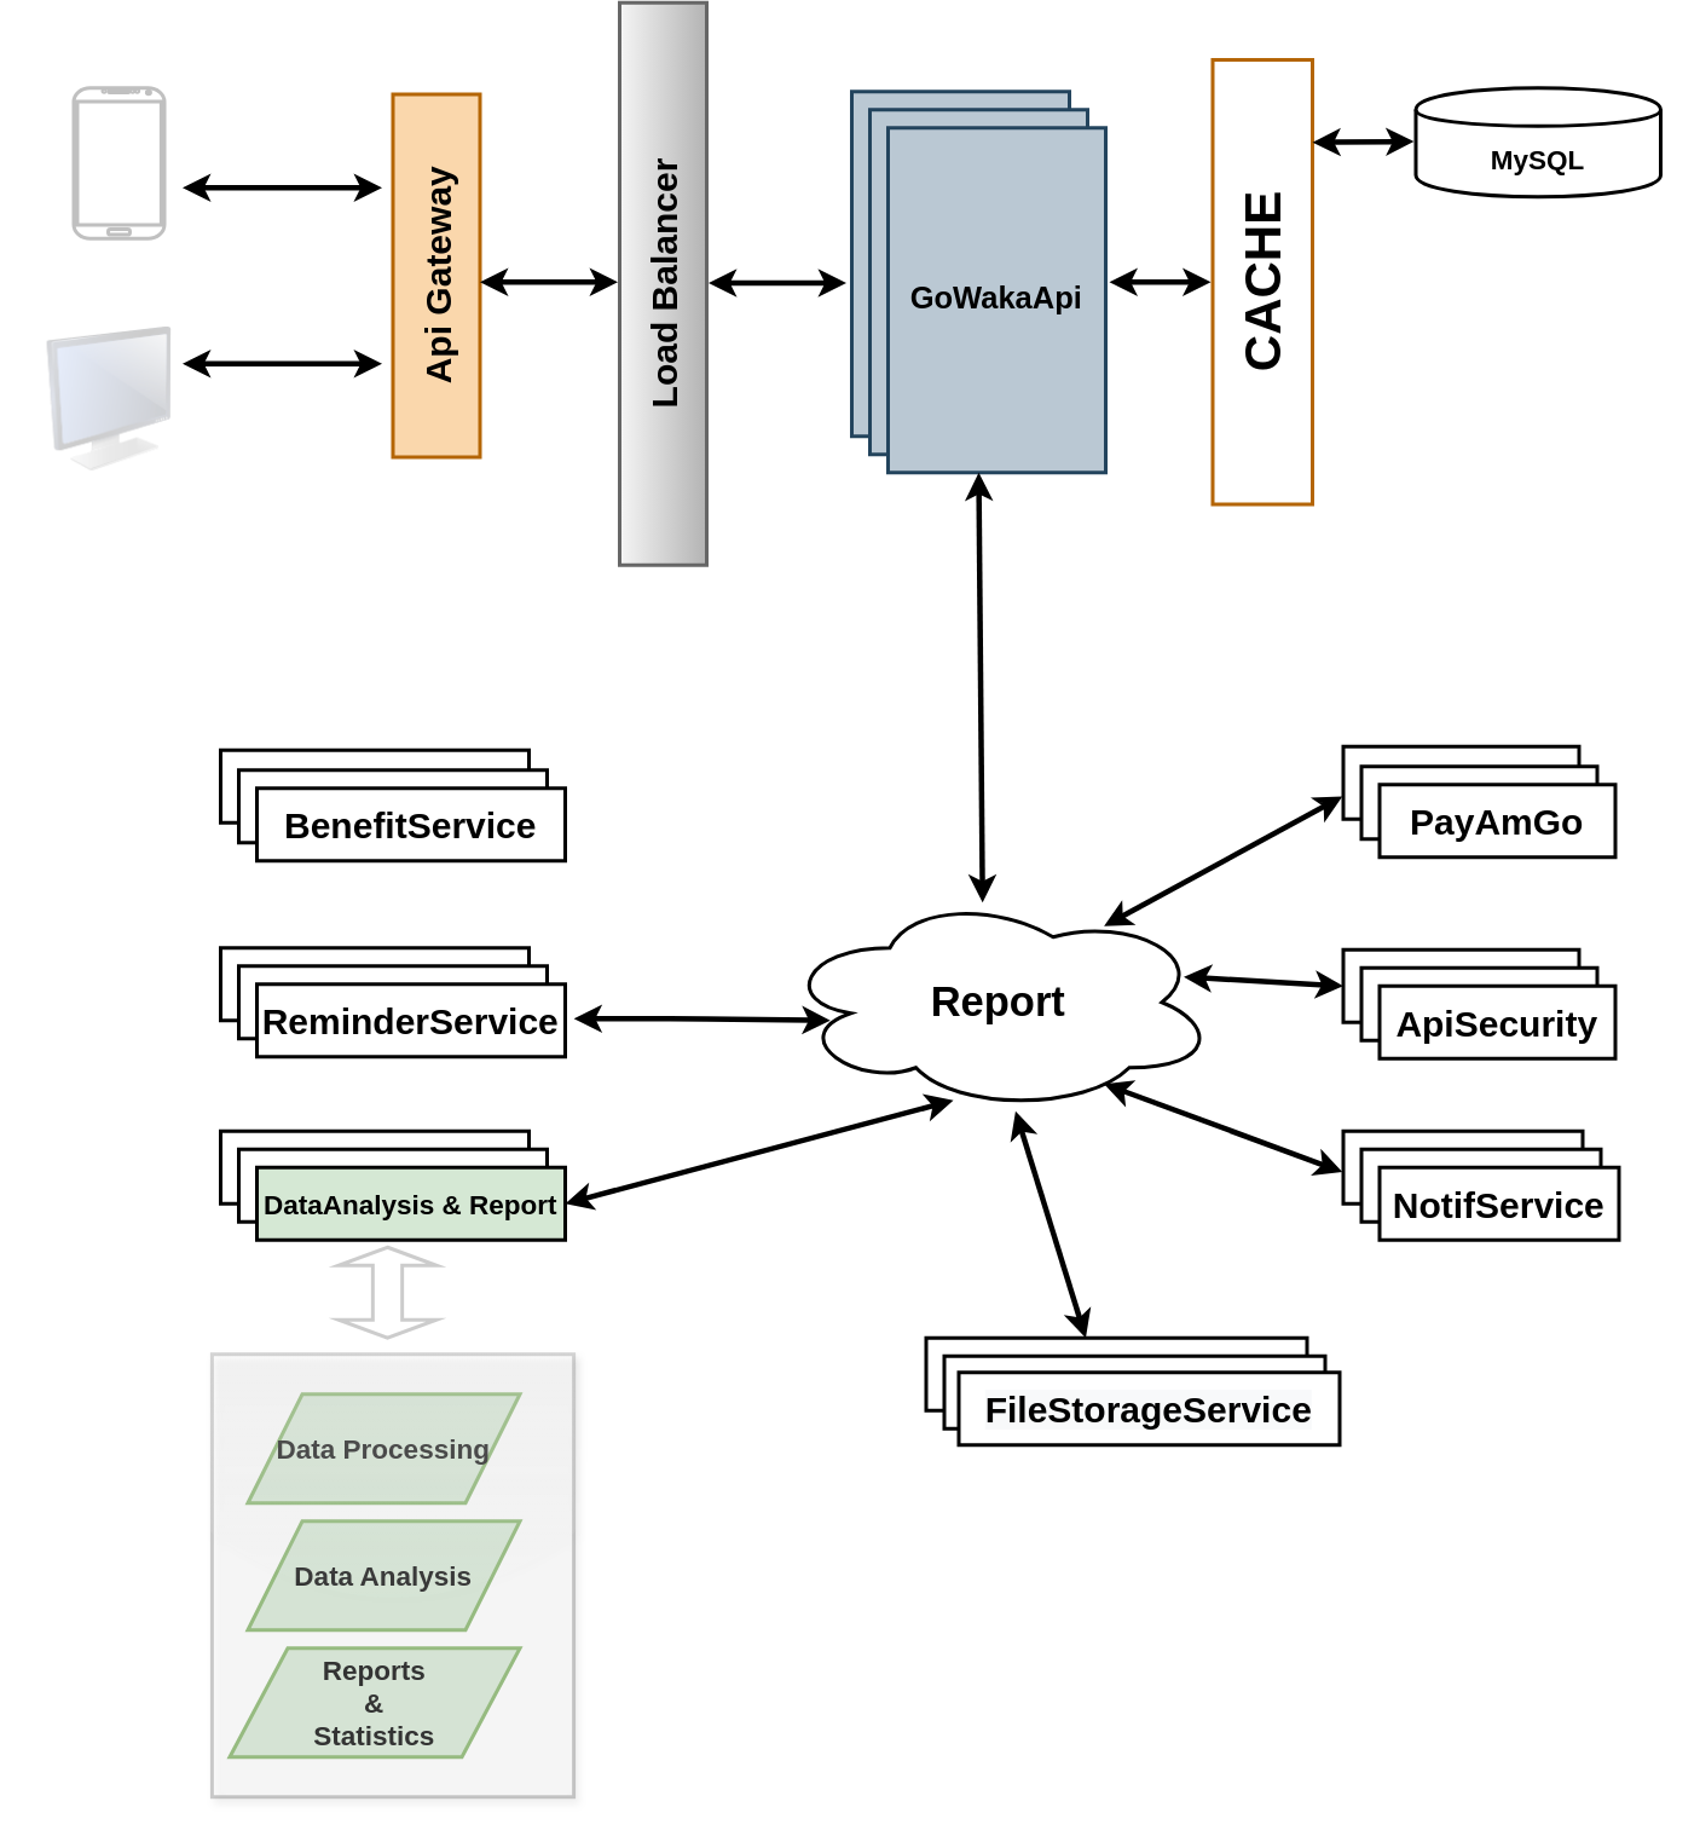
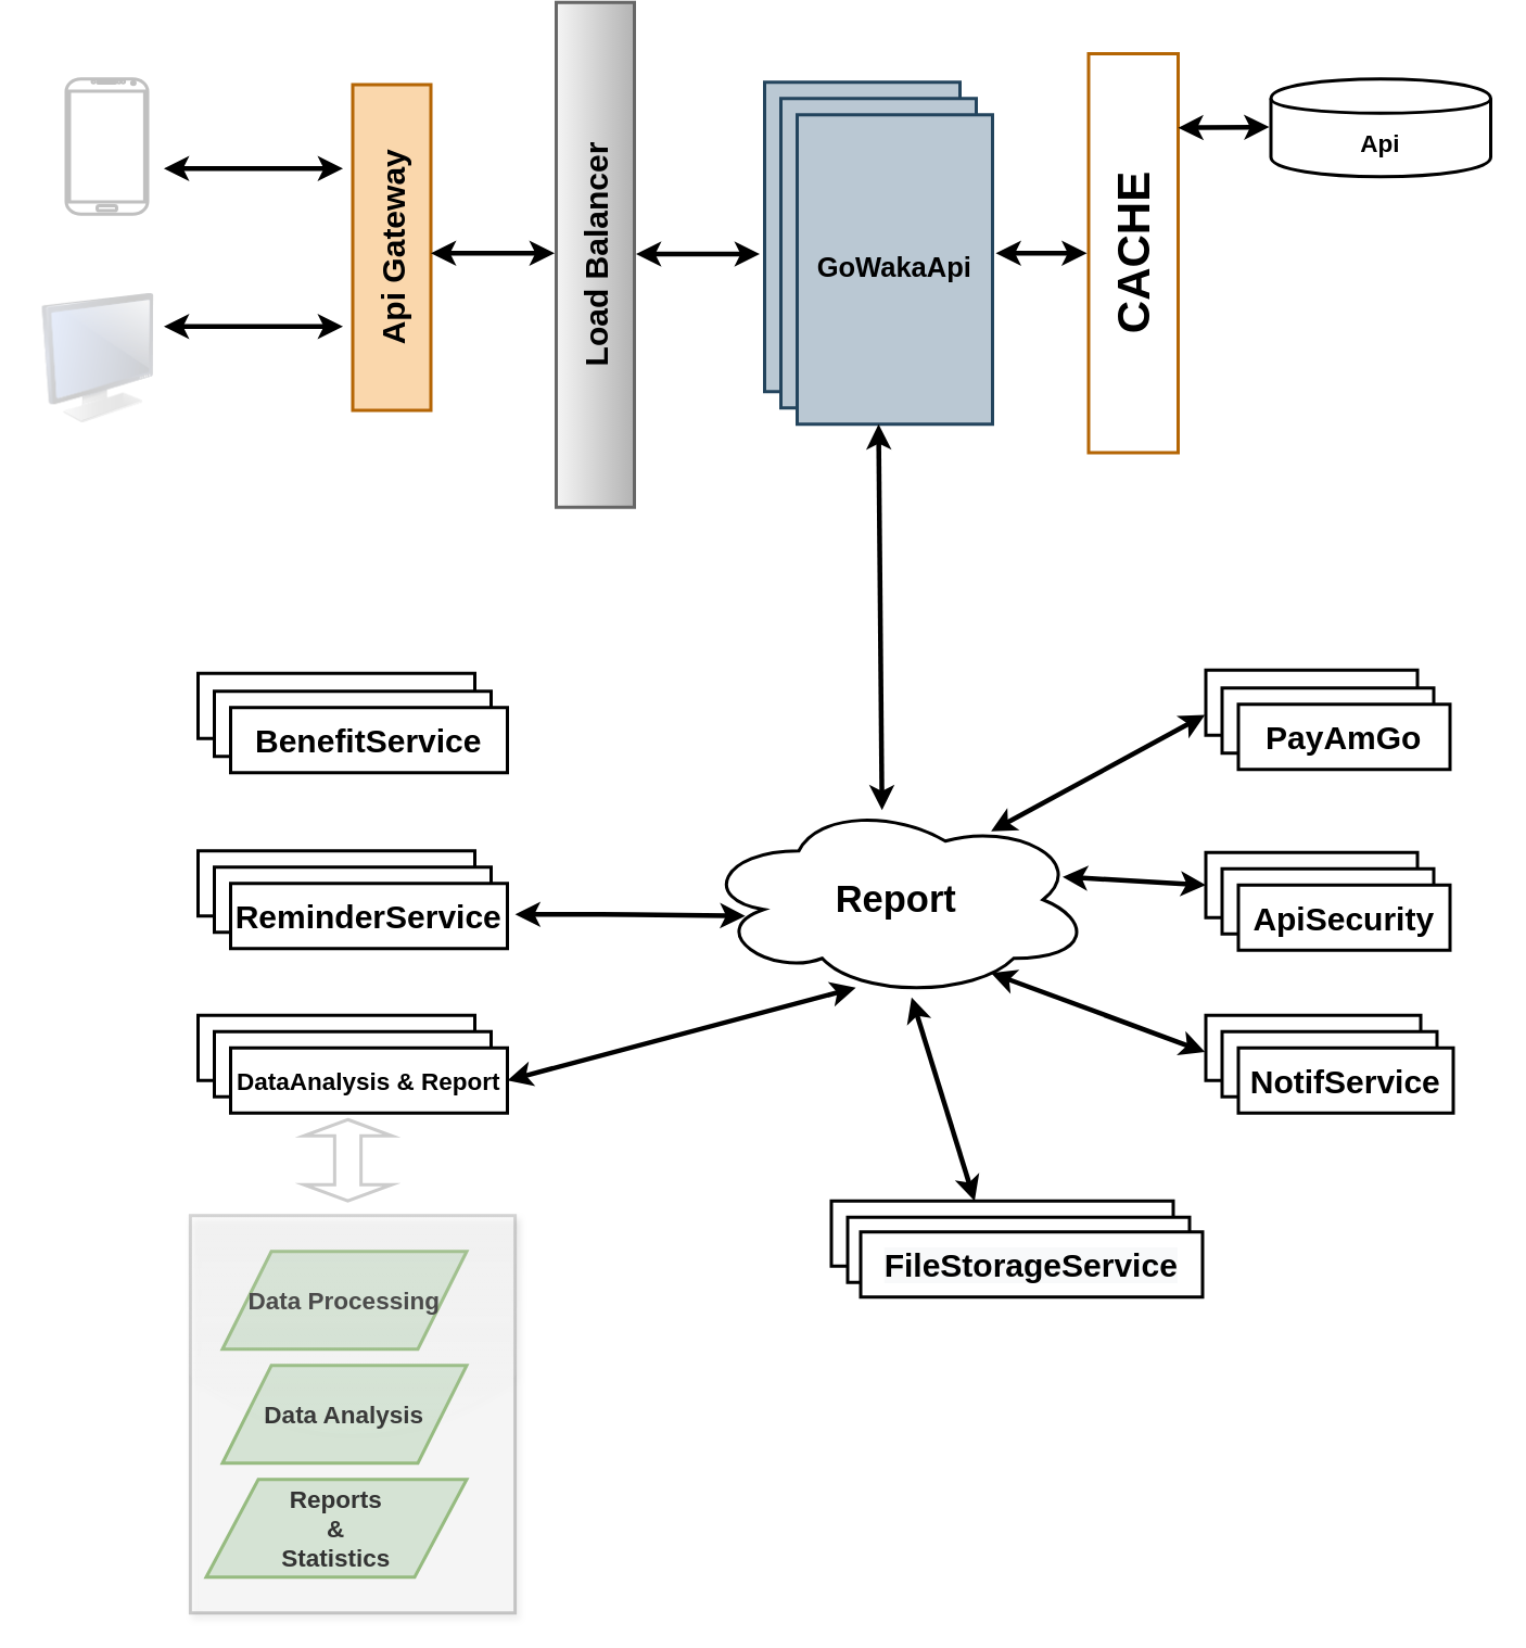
  <mxCell id="0" />
  <mxCell id="1" parent="0" />
  <mxCell id="2" value="&lt;b&gt;&lt;font style=&quot;font-size: 20px&quot;&gt;Load Balancer&lt;/font&gt;&lt;/b&gt;" style="rounded=0;whiteSpace=wrap;html=1;strokeWidth=2;fillColor=#f5f5f5;strokeColor=#666666;rotation=-90;gradientColor=#b3b3b3;" parent="1" vertex="1"><mxGeometry x="210" y="104" width="310" height="48" as="geometry" /></mxCell>
  <mxCell id="3" value="" style="verticalLabelPosition=bottom;verticalAlign=top;html=1;shadow=0;dashed=0;strokeWidth=2;shape=mxgraph.android.phone2;strokeColor=#c0c0c0;" parent="1" vertex="1"><mxGeometry x="40" y="20" width="50" height="83" as="geometry" /></mxCell>
  <mxCell id="4" value="" style="rounded=0;whiteSpace=wrap;html=1;strokeWidth=2;fillColor=#bac8d3;strokeColor=#23445d;" parent="1" vertex="1"><mxGeometry x="469" y="22" width="120" height="190" as="geometry" /></mxCell>
  <mxCell id="5" value="" style="rounded=0;whiteSpace=wrap;html=1;strokeWidth=2;fillColor=#bac8d3;strokeColor=#23445d;" parent="1" vertex="1"><mxGeometry x="479" y="32" width="120" height="190" as="geometry" /></mxCell>
  <mxCell id="6" value="&lt;b&gt;&lt;font style=&quot;font-size: 17px&quot;&gt;GoWakaApi&lt;/font&gt;&lt;/b&gt;" style="rounded=0;whiteSpace=wrap;html=1;strokeWidth=2;fillColor=#bac8d3;strokeColor=#23445d;" parent="1" vertex="1"><mxGeometry x="489" y="42" width="120" height="190" as="geometry" /></mxCell>
  <mxCell id="7" value="&lt;b&gt;&lt;font style=&quot;font-size: 28px&quot;&gt;CACHE&lt;/font&gt;&lt;/b&gt;" style="rounded=0;whiteSpace=wrap;html=1;rotation=-90;strokeWidth=2;fillColor=#ffffff;strokeColor=#b46504;" parent="1" vertex="1"><mxGeometry x="573" y="99.5" width="245" height="55" as="geometry" /></mxCell>
- <mxCell id="8" value="&lt;b&gt;&lt;font style=&quot;font-size: 15px&quot;&gt;MySQL&lt;/font&gt;&lt;/b&gt;" style="shape=cylinder;whiteSpace=wrap;html=1;boundedLbl=1;backgroundOutline=1;strokeWidth=2;" parent="1" vertex="1"><mxGeometry x="780" y="20" width="135" height="60" as="geometry" /></mxCell>
+ <mxCell id="8" value="&lt;b&gt;&lt;font style=&quot;font-size: 15px&quot;&gt;Api&lt;/font&gt;&lt;/b&gt;" style="shape=cylinder;whiteSpace=wrap;html=1;boundedLbl=1;backgroundOutline=1;strokeWidth=2;" parent="1" vertex="1"><mxGeometry x="780" y="20" width="135" height="60" as="geometry" /></mxCell>
  <mxCell id="9" value="&lt;b&gt;&lt;font style=&quot;font-size: 20px&quot;&gt;PayAmGo&lt;/font&gt;&lt;/b&gt;" style="rounded=0;whiteSpace=wrap;html=1;strokeWidth=2;" parent="1" vertex="1"><mxGeometry x="740" y="383" width="130" height="40" as="geometry" /></mxCell>
  <mxCell id="10" value="&lt;b&gt;&lt;font style=&quot;font-size: 20px&quot;&gt;PayAmGo&lt;/font&gt;&lt;/b&gt;" style="rounded=0;whiteSpace=wrap;html=1;strokeWidth=2;" parent="1" vertex="1"><mxGeometry x="750" y="394" width="130" height="40" as="geometry" /></mxCell>
  <mxCell id="11" value="&lt;b&gt;&lt;font style=&quot;font-size: 20px&quot;&gt;PayAmGo&lt;/font&gt;&lt;/b&gt;" style="rounded=0;whiteSpace=wrap;html=1;strokeWidth=2;" parent="1" vertex="1"><mxGeometry x="760" y="404" width="130" height="40" as="geometry" /></mxCell>
  <mxCell id="12" value="" style="rounded=0;whiteSpace=wrap;html=1;strokeWidth=2;" parent="1" vertex="1"><mxGeometry x="740" y="495" width="130" height="40" as="geometry" /></mxCell>
  <mxCell id="13" value="" style="rounded=0;whiteSpace=wrap;html=1;strokeWidth=2;" parent="1" vertex="1"><mxGeometry x="750" y="505" width="130" height="40" as="geometry" /></mxCell>
  <mxCell id="14" value="&lt;b&gt;&lt;font style=&quot;font-size: 20px&quot;&gt;ApiSecurity&lt;/font&gt;&lt;/b&gt;" style="rounded=0;whiteSpace=wrap;html=1;strokeWidth=2;" parent="1" vertex="1"><mxGeometry x="760" y="515" width="130" height="40" as="geometry" /></mxCell>
  <mxCell id="15" value="" style="rounded=0;whiteSpace=wrap;html=1;strokeWidth=2;" parent="1" vertex="1"><mxGeometry x="740" y="595" width="132" height="40" as="geometry" /></mxCell>
  <mxCell id="16" value="" style="rounded=0;whiteSpace=wrap;html=1;strokeWidth=2;" parent="1" vertex="1"><mxGeometry x="750" y="605" width="132" height="40" as="geometry" /></mxCell>
  <mxCell id="17" value="&lt;font style=&quot;font-size: 20px&quot;&gt;&lt;b&gt;NotifService&lt;/b&gt;&lt;/font&gt;" style="rounded=0;whiteSpace=wrap;html=1;strokeWidth=2;" parent="1" vertex="1"><mxGeometry x="760" y="615" width="132" height="40" as="geometry" /></mxCell>
  <mxCell id="18" value="" style="rounded=0;whiteSpace=wrap;html=1;strokeWidth=2;" parent="1" vertex="1"><mxGeometry x="121" y="385" width="170" height="40" as="geometry" /></mxCell>
  <mxCell id="19" value="" style="rounded=0;whiteSpace=wrap;html=1;strokeWidth=2;" parent="1" vertex="1"><mxGeometry x="131" y="396" width="170" height="40" as="geometry" /></mxCell>
  <mxCell id="20" value="&lt;span style=&quot;font-size: 20px&quot;&gt;&lt;b&gt;BenefitService&lt;/b&gt;&lt;/span&gt;" style="rounded=0;whiteSpace=wrap;html=1;strokeWidth=2;" parent="1" vertex="1"><mxGeometry x="141" y="406" width="170" height="40" as="geometry" /></mxCell>
  <mxCell id="21" value="" style="rounded=0;whiteSpace=wrap;html=1;strokeWidth=2;" parent="1" vertex="1"><mxGeometry x="121" y="494" width="170" height="40" as="geometry" /></mxCell>
  <mxCell id="22" value="" style="rounded=0;whiteSpace=wrap;html=1;strokeWidth=2;" parent="1" vertex="1"><mxGeometry x="131" y="504" width="170" height="40" as="geometry" /></mxCell>
  <mxCell id="23" value="&lt;span style=&quot;font-size: 20px&quot;&gt;&lt;b&gt;ReminderService&lt;/b&gt;&lt;/span&gt;" style="rounded=0;whiteSpace=wrap;html=1;strokeWidth=2;" parent="1" vertex="1"><mxGeometry x="141" y="514" width="170" height="40" as="geometry" /></mxCell>
  <mxCell id="24" value="" style="rounded=0;whiteSpace=wrap;html=1;strokeWidth=2;" parent="1" vertex="1"><mxGeometry x="121" y="595" width="170" height="40" as="geometry" /></mxCell>
  <mxCell id="25" value="" style="rounded=0;whiteSpace=wrap;html=1;strokeWidth=2;" parent="1" vertex="1"><mxGeometry x="131" y="605" width="170" height="40" as="geometry" /></mxCell>
- <mxCell id="26" value="&lt;font style=&quot;font-size: 15px&quot;&gt;&lt;b&gt;DataAnalysis &amp;amp; Report&lt;/b&gt;&lt;/font&gt;" style="rounded=0;whiteSpace=wrap;html=1;strokeWidth=2;fillColor=#d5e8d4;" parent="1" vertex="1"><mxGeometry x="141" y="615" width="170" height="40" as="geometry" /></mxCell>
+ <mxCell id="26" value="&lt;font style=&quot;font-size: 15px&quot;&gt;&lt;b&gt;DataAnalysis &amp;amp; Report&lt;/b&gt;&lt;/font&gt;" style="rounded=0;whiteSpace=wrap;html=1;strokeWidth=2;" parent="1" vertex="1"><mxGeometry x="141" y="615" width="170" height="40" as="geometry" /></mxCell>
  <mxCell id="27" value="&lt;b&gt;&lt;font style=&quot;font-size: 23px&quot;&gt;Report&lt;/font&gt;&lt;/b&gt;" style="ellipse;shape=cloud;whiteSpace=wrap;html=1;strokeWidth=2;" parent="1" vertex="1"><mxGeometry x="430" y="464" width="240" height="120" as="geometry" /></mxCell>
  <mxCell id="28" value="&lt;font style=&quot;font-size: 15px&quot;&gt;&lt;b&gt;Data Analysis&lt;/b&gt;&lt;/font&gt;" style="shape=parallelogram;perimeter=parallelogramPerimeter;whiteSpace=wrap;html=1;strokeWidth=2;fillColor=#d5e8d4;strokeColor=#82b366;" parent="1" vertex="1"><mxGeometry x="136" y="810" width="150" height="60" as="geometry" /></mxCell>
  <mxCell id="29" value="&lt;b&gt;&lt;font style=&quot;font-size: 15px&quot;&gt;Data Processing&lt;/font&gt;&lt;/b&gt;" style="shape=parallelogram;perimeter=parallelogramPerimeter;whiteSpace=wrap;html=1;strokeWidth=2;fillColor=#d5e8d4;strokeColor=#82b366;" parent="1" vertex="1"><mxGeometry x="136" y="740" width="150" height="60" as="geometry" /></mxCell>
  <mxCell id="30" value="&lt;b style=&quot;font-size: 15px&quot;&gt;Reports &lt;br&gt;&amp;amp; &lt;br&gt;Statistics&lt;/b&gt;" style="shape=parallelogram;perimeter=parallelogramPerimeter;whiteSpace=wrap;html=1;strokeWidth=2;fillColor=#d5e8d4;strokeColor=#82b366;" parent="1" vertex="1"><mxGeometry x="126" y="880" width="160" height="60" as="geometry" /></mxCell>
  <mxCell id="31" value="" style="rounded=0;whiteSpace=wrap;html=1;shadow=1;comic=0;glass=1;strokeWidth=2;gradientColor=#ffffff;gradientDirection=north;opacity=20;" parent="1" vertex="1"><mxGeometry x="116.25" y="718" width="199.5" height="244" as="geometry" /></mxCell>
  <mxCell id="32" value="&lt;b&gt;&lt;font style=&quot;font-size: 20px&quot;&gt;Api Gateway&lt;/font&gt;&lt;/b&gt;" style="rounded=0;whiteSpace=wrap;html=1;strokeWidth=2;fillColor=#fad7ac;strokeColor=#b46504;rotation=-90;" parent="1" vertex="1"><mxGeometry x="140" y="99.5" width="200" height="48" as="geometry" /></mxCell>
  <mxCell id="33" value="" style="image;html=1;labelBackgroundColor=#ffffff;image=img/lib/clip_art/computers/Monitor_128x128.png;rounded=0;shadow=0;glass=1;comic=0;strokeWidth=2;gradientColor=#ffffff;opacity=20;" parent="1" vertex="1"><mxGeometry x="20" y="152" width="80" height="80" as="geometry" /></mxCell>
  <mxCell id="34" value="" style="endArrow=classic;startArrow=classic;html=1;exitX=0.463;exitY=0.067;exitDx=0;exitDy=0;exitPerimeter=0;fontStyle=0;strokeWidth=3;" parent="1" edge="1"><mxGeometry width="50" height="50" relative="1" as="geometry"><mxPoint x="541.12" y="469.04" as="sourcePoint" /><mxPoint x="539" y="232" as="targetPoint" /></mxGeometry></mxCell>
  <mxCell id="35" value="" style="endArrow=classic;startArrow=classic;html=1;strokeWidth=3;" parent="1" edge="1"><mxGeometry width="50" height="50" relative="1" as="geometry"><mxPoint x="723" y="50" as="sourcePoint" /><mxPoint x="779" y="49.5" as="targetPoint" /></mxGeometry></mxCell>
  <mxCell id="36" value="" style="endArrow=classic;startArrow=classic;html=1;strokeWidth=3;" parent="1" edge="1"><mxGeometry width="50" height="50" relative="1" as="geometry"><mxPoint x="611" y="127" as="sourcePoint" /><mxPoint x="667" y="127" as="targetPoint" /><Array as="points"><mxPoint x="638" y="127" /></Array></mxGeometry></mxCell>
  <mxCell id="37" value="" style="endArrow=classic;startArrow=classic;html=1;strokeWidth=3;" parent="1" edge="1"><mxGeometry width="50" height="50" relative="1" as="geometry"><mxPoint x="264" y="127" as="sourcePoint" /><mxPoint x="340" y="127" as="targetPoint" /><Array as="points"><mxPoint x="327" y="127" /></Array></mxGeometry></mxCell>
  <mxCell id="38" value="" style="endArrow=classic;startArrow=classic;html=1;strokeWidth=3;" parent="1" edge="1"><mxGeometry width="50" height="50" relative="1" as="geometry"><mxPoint x="390" y="127.5" as="sourcePoint" /><mxPoint x="466" y="127.5" as="targetPoint" /><Array as="points"><mxPoint x="453" y="127.5" /></Array></mxGeometry></mxCell>
  <mxCell id="39" value="" style="endArrow=classic;startArrow=classic;html=1;strokeWidth=3;entryX=0.113;entryY=0.583;entryDx=0;entryDy=0;entryPerimeter=0;" parent="1" target="27" edge="1"><mxGeometry width="50" height="50" relative="1" as="geometry"><mxPoint x="315.75" y="533" as="sourcePoint" /><mxPoint x="391.75" y="533" as="targetPoint" /><Array as="points"><mxPoint x="378.75" y="533" /></Array></mxGeometry></mxCell>
  <mxCell id="40" value="" style="endArrow=classic;startArrow=classic;html=1;strokeWidth=3;exitX=0.925;exitY=0.383;exitDx=0;exitDy=0;exitPerimeter=0;entryX=0;entryY=0.5;entryDx=0;entryDy=0;" parent="1" source="27" target="12" edge="1"><mxGeometry width="50" height="50" relative="1" as="geometry"><mxPoint x="638.63" y="524.5" as="sourcePoint" /><mxPoint x="740" y="525" as="targetPoint" /><Array as="points" /></mxGeometry></mxCell>
  <mxCell id="41" value="" style="endArrow=classic;startArrow=classic;html=1;strokeWidth=3;exitX=0.742;exitY=0.15;exitDx=0;exitDy=0;exitPerimeter=0;" parent="1" source="27" edge="1"><mxGeometry width="50" height="50" relative="1" as="geometry"><mxPoint x="651.5" y="395.48" as="sourcePoint" /><mxPoint x="739.5" y="410.52" as="targetPoint" /><Array as="points" /></mxGeometry></mxCell>
  <mxCell id="42" value="" style="endArrow=classic;startArrow=classic;html=1;strokeWidth=3;exitX=0.742;exitY=0.875;exitDx=0;exitDy=0;exitPerimeter=0;entryX=0;entryY=0.5;entryDx=0;entryDy=0;" parent="1" source="27" edge="1"><mxGeometry width="50" height="50" relative="1" as="geometry"><mxPoint x="651.5" y="612.48" as="sourcePoint" /><mxPoint x="739.5" y="617.52" as="targetPoint" /><Array as="points" /></mxGeometry></mxCell>
  <mxCell id="43" value="" style="endArrow=classic;startArrow=classic;html=1;strokeWidth=3;exitX=0.925;exitY=0.383;exitDx=0;exitDy=0;exitPerimeter=0;entryX=0.396;entryY=0.95;entryDx=0;entryDy=0;entryPerimeter=0;" parent="1" target="27" edge="1"><mxGeometry width="50" height="50" relative="1" as="geometry"><mxPoint x="311" y="635" as="sourcePoint" /><mxPoint x="399" y="640.04" as="targetPoint" /><Array as="points" /></mxGeometry></mxCell>
  <mxCell id="44" value="" style="shape=doubleArrow;direction=south;whiteSpace=wrap;html=1;rounded=0;shadow=0;glass=1;comic=0;strokeWidth=2;gradientColor=#ffffff;opacity=20;" parent="1" vertex="1"><mxGeometry x="186" y="659" width="54" height="50" as="geometry" /></mxCell>
  <mxCell id="45" value="" style="endArrow=classic;startArrow=classic;html=1;strokeWidth=3;" parent="1" edge="1"><mxGeometry width="50" height="50" relative="1" as="geometry"><mxPoint x="100" y="75" as="sourcePoint" /><mxPoint x="210" y="75" as="targetPoint" /></mxGeometry></mxCell>
  <mxCell id="46" value="" style="endArrow=classic;startArrow=classic;html=1;strokeWidth=3;exitX=1;exitY=0.25;exitDx=0;exitDy=0;" parent="1" source="33" edge="1"><mxGeometry width="50" height="50" relative="1" as="geometry"><mxPoint x="110" y="85" as="sourcePoint" /><mxPoint x="210" y="172" as="targetPoint" /></mxGeometry></mxCell>
  <mxCell id="47" value="" style="rounded=0;whiteSpace=wrap;html=1;strokeWidth=2;" vertex="1" parent="1"><mxGeometry x="510" y="709" width="210" height="40" as="geometry" /></mxCell>
  <mxCell id="48" value="" style="rounded=0;whiteSpace=wrap;html=1;strokeWidth=2;" vertex="1" parent="1"><mxGeometry x="520" y="719" width="210" height="40" as="geometry" /></mxCell>
  <mxCell id="49" value="&lt;b style=&quot;color: rgb(0 , 0 , 0) ; font-family: &amp;#34;helvetica&amp;#34; ; font-size: 20px ; font-style: normal ; letter-spacing: normal ; text-align: center ; text-indent: 0px ; text-transform: none ; word-spacing: 0px ; background-color: rgb(248 , 249 , 250)&quot;&gt;FileStorageService&lt;/b&gt;" style="rounded=0;whiteSpace=wrap;html=1;strokeWidth=2;" vertex="1" parent="1"><mxGeometry x="528" y="728" width="210" height="40" as="geometry" /></mxCell>
  <mxCell id="50" value="" style="endArrow=classic;startArrow=classic;html=1;strokeWidth=3;exitX=0.742;exitY=0.875;exitDx=0;exitDy=0;exitPerimeter=0;entryX=0.419;entryY=0;entryDx=0;entryDy=0;entryPerimeter=0;" edge="1" parent="1" target="47"><mxGeometry width="50" height="50" relative="1" as="geometry"><mxPoint x="559.29" y="584" as="sourcePoint" /><mxPoint x="690.71" y="632.52" as="targetPoint" /><Array as="points" /></mxGeometry></mxCell>
